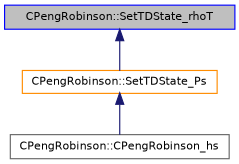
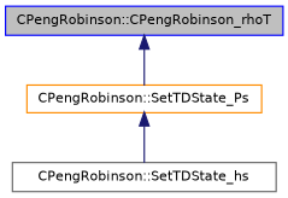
  digraph {
    rankdir=TB
    node [fillcolor=white fontname=Helvetica fontsize=10 shape=record style=filled]
    edge [color=midnightblue dir=back fontname=Helvetica fontsize=10 labelfontname=Helvetica labelfontsize=10 style=solid]
-   n1 [color=blue fillcolor=grey75 fontcolor=black height=0.2 label="CPengRobinson::SetTDState_rhoT" width=0.4]
+   n1 [color=blue fillcolor=grey75 fontcolor=black height=0.2 label="CPengRobinson::CPengRobinson_rhoT" width=0.4]
    n2 [color=darkorange height=0.2 label="CPengRobinson::SetTDState_Ps" width=0.4]
-   n3 [color=gray40 height=0.2 label="CPengRobinson::CPengRobinson_hs" width=0.4]
+   n3 [color=gray40 height=0.2 label="CPengRobinson::SetTDState_hs" width=0.4]
    n1 -> n2
    n2 -> n3
  }
